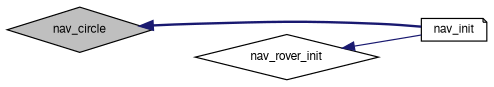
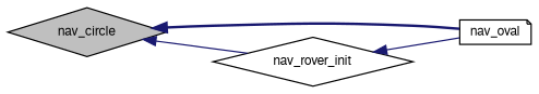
  digraph {
    rankdir=LR
    node [color=black fillcolor=white fontname=FreeSans fontsize=10 shape=diamond style=filled]
    edge [color=midnightblue dir=back fontname=FreeSans fontsize=10 labelfontname=FreeSans labelfontsize=10 style=solid]
    n1 [fillcolor=grey75 fontcolor=black height=0.2 label=nav_circle width=0.4]
-   n2 [height=0.2 label=nav_init shape=note width=0.4]
+   n2 [height=0.2 label=nav_oval shape=note width=0.4]
    n3 [height=0.2 label=nav_rover_init width=0.4]
    n1 -> n2 [style=bold]
+   n1 -> n3
    n3 -> n2
  }
